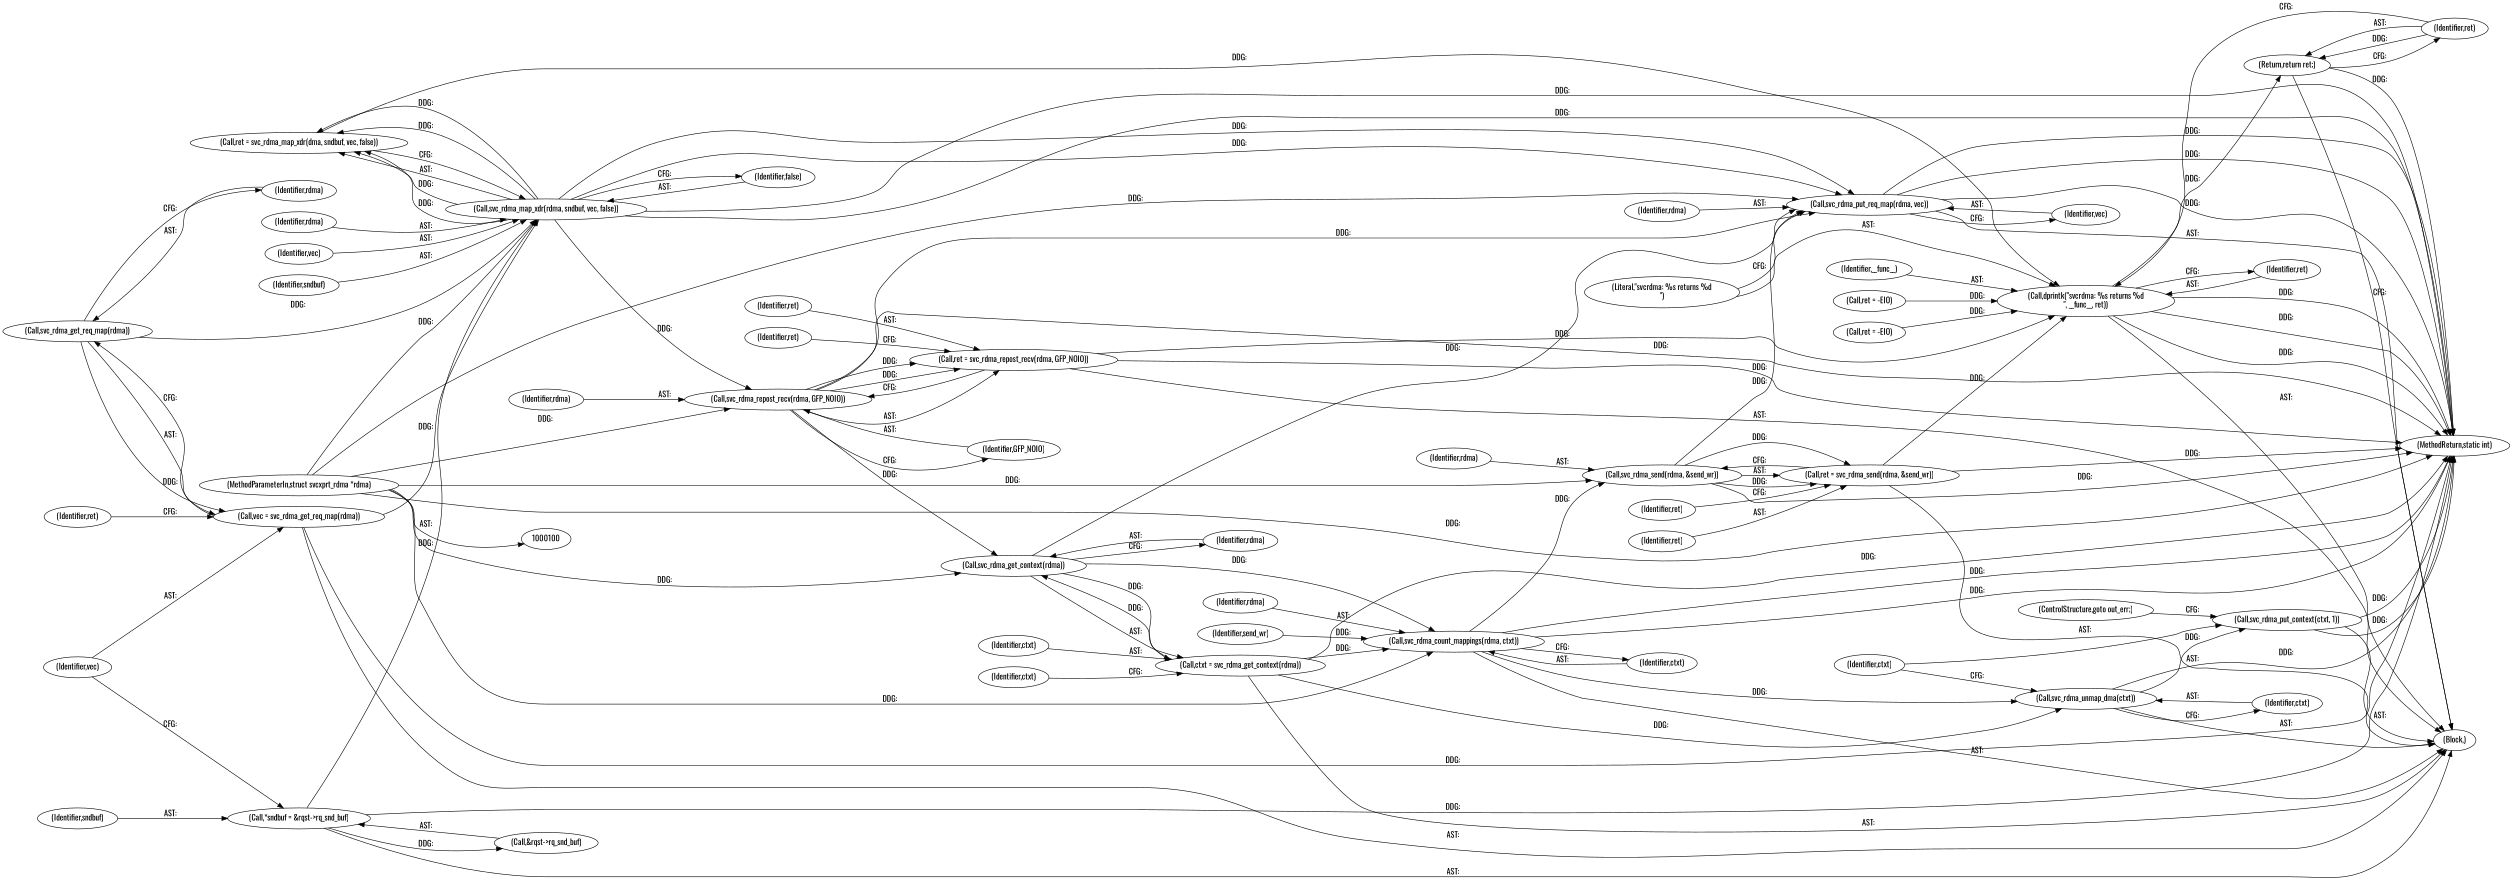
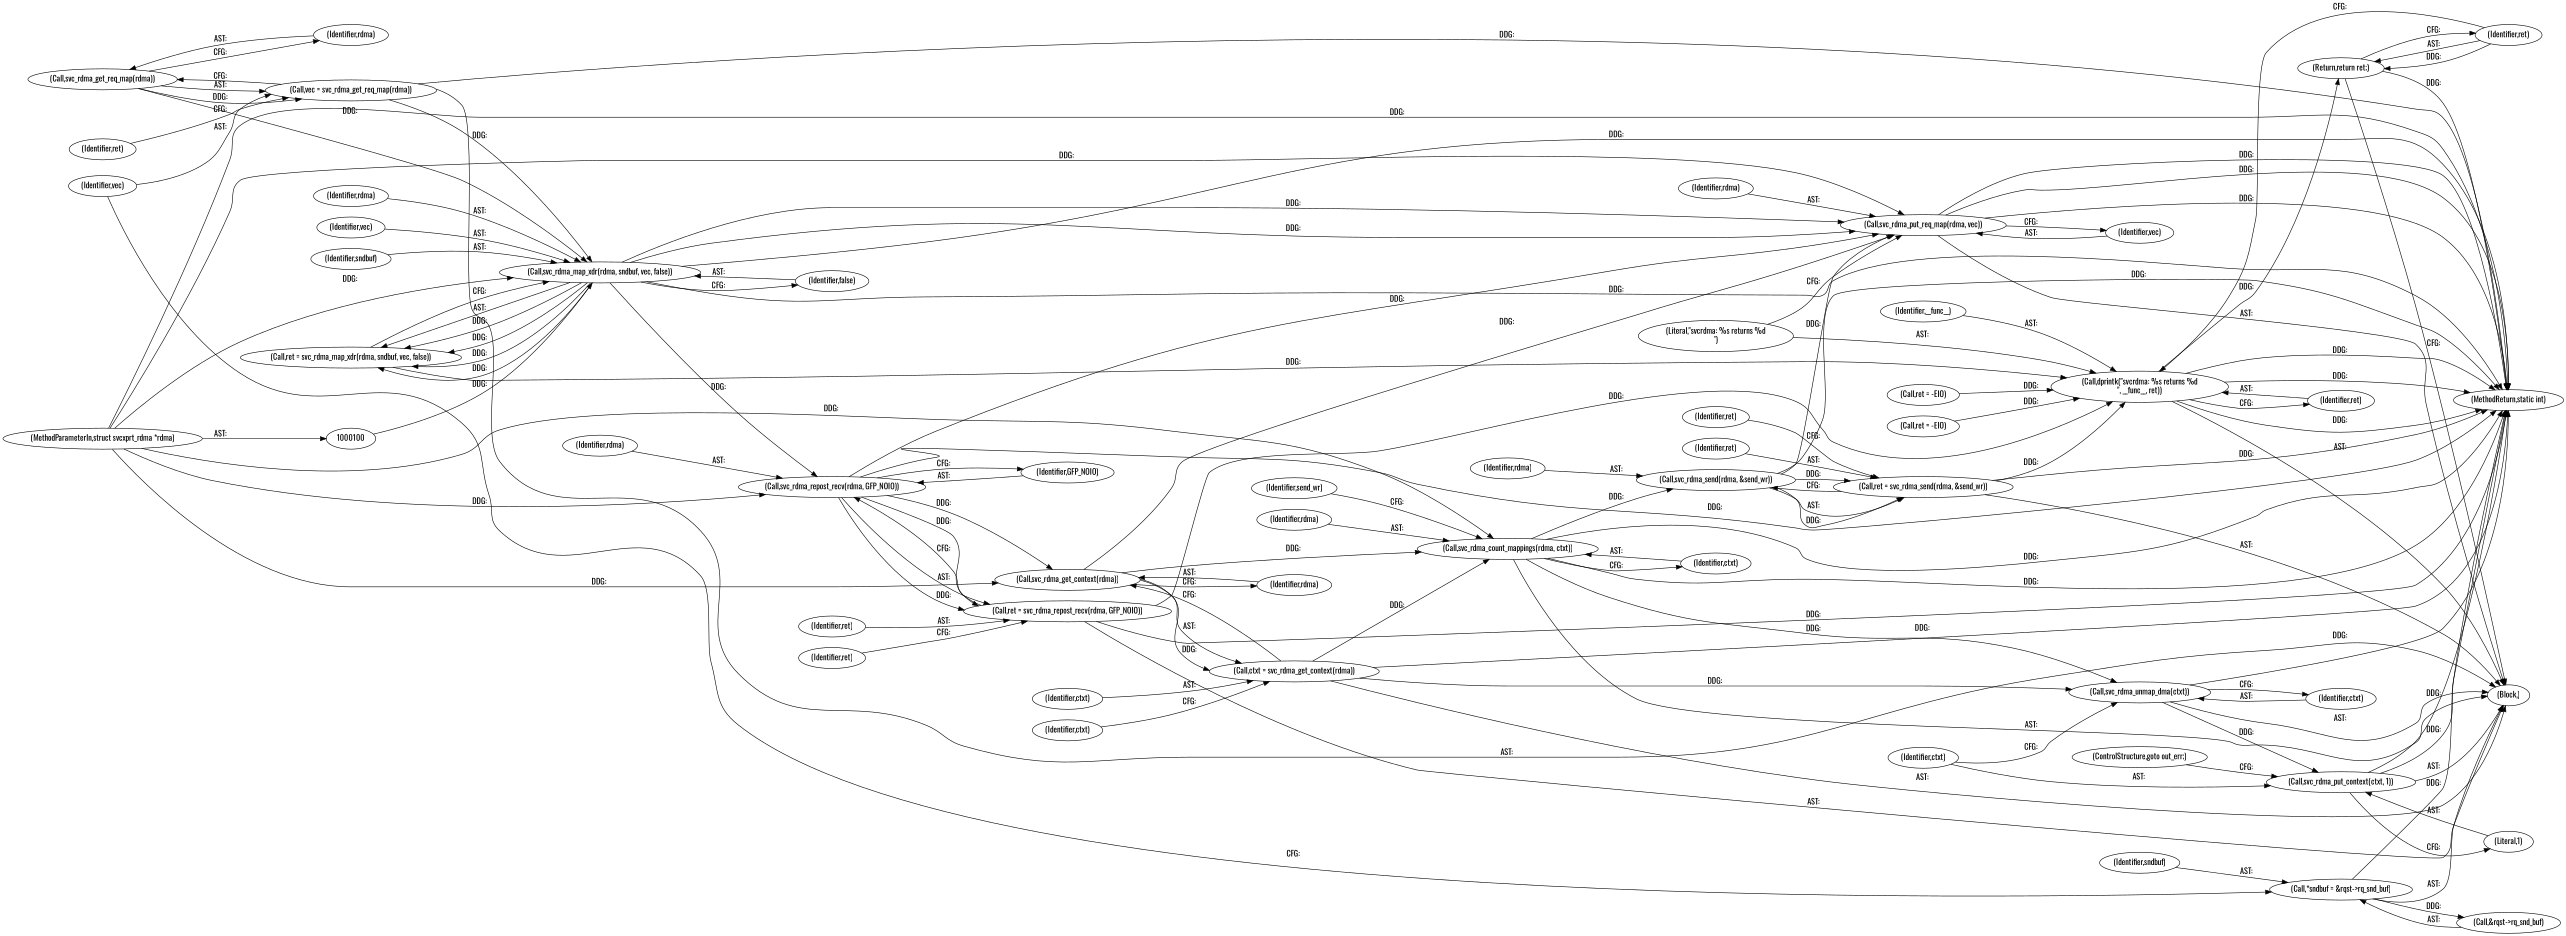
  digraph {
    fontname=Oswald
    rankdir=LR
    node [fontname=Oswald]
    edge [fontname=Oswald]
    n1 [label="(Call,svc_rdma_repost_recv(rdma, GFP_NOIO))"]
    n2 [label="(Call,ret = svc_rdma_repost_recv(rdma, GFP_NOIO))"]
    n3 [label="(Call,svc_rdma_get_context(rdma))"]
    n4 [label="(Call,svc_rdma_put_req_map(rdma, vec))"]
    n5 [label="(Identifier,GFP_NOIO)"]
    n6 [label="(MethodReturn,static int)"]
    n7 [label="(Block,)"]
    n8 [label="(Call,dprintk(\"svcrdma: %s returns %d\n\", __func__, ret))"]
    n9 [label="(Call,svc_rdma_count_mappings(rdma, ctxt))"]
    n10 [label="(Call,ctxt = svc_rdma_get_context(rdma))"]
    n11 [label="(Identifier,rdma)"]
    n12 [label="(Identifier,vec)"]
    n13 [label="(Call,svc_rdma_map_xdr(rdma, sndbuf, vec, false))"]
-   n14 [label="(Call,ret = svc_rdma_map_xdr(dma, sndbuf, vec, false))"]
+   n14 [label="(Call,ret = svc_rdma_map_xdr(rdma, sndbuf, vec, false))"]
    n15 [label="(Identifier,false)"]
    n16 [label="(Call,svc_rdma_get_req_map(rdma))"]
    n17 [label="(Call,vec = svc_rdma_get_req_map(rdma))"]
    n18 [label="(Identifier,rdma)"]
    n19 [label="(MethodParameterIn,struct svcxprt_rdma *rdma)"]
    n20 [label="(Call,svc_rdma_send(rdma, &send_wr))"]
    1000100
    n22 [label="(Call,svc_rdma_unmap_dma(ctxt))"]
    n23 [label="(Identifier,ctxt)"]
    n24 [label="(Call,ret = svc_rdma_send(rdma, &send_wr))"]
    n25 [label="(Call,*sndbuf = &rqst->rq_snd_buf)"]
    n26 [label="(Call,&rqst->rq_snd_buf)"]
    n27 [label="(Return,return ret;)"]
    n28 [label="(Identifier,ret)"]
    n29 [label="(Identifier,ret)"]
    n30 [label="(Call,svc_rdma_put_context(ctxt, 1))"]
    n31 [label="(Identifier,ctxt)"]
+   n32 [label="(Literal,1)"]
    n33 [label="(Identifier,rdma)"]
    n34 [label="(Call,ret = -EIO)"]
    n35 [label="(Identifier,rdma)"]
    n36 [label="(Literal,\"svcrdma: %s returns %d\n\")"]
    n37 [label="(Identifier,ret)"]
    n38 [label="(Identifier,rdma)"]
    n39 [label="(Call,ret = -EIO)"]
    n40 [label="(Identifier,ctxt)"]
    n41 [label="(Identifier,__func__)"]
    n42 [label="(ControlStructure,goto out_err;)"]
    n43 [label="(Identifier,ret)"]
    n44 [label="(Identifier,ret)"]
    n45 [label="(Identifier,ctxt)"]
    n46 [label="(Identifier,rdma)"]
    n47 [label="(Identifier,vec)"]
    n48 [label="(Identifier,sndbuf)"]
    n49 [label="(Identifier,ret)"]
    n50 [label="(Identifier,vec)"]
    n51 [label="(Identifier,rdma)"]
    n52 [label="(Identifier,ret)"]
    n53 [label="(Identifier,send_wr)"]
    n54 [label="(Identifier,ctxt)"]
    n55 [label="(Identifier,sndbuf)"]
    n1 -> n2 [label="AST: "]
    n1 -> n2 [label="DDG: "]
    n1 -> n2 [label="DDG: "]
    n1 -> n3 [label="DDG: "]
    n1 -> n4 [label="DDG: "]
    n1 -> n5 [label="CFG: "]
    n1 -> n6 [label="DDG: "]
    n2 -> n1 [label="CFG: "]
    n2 -> n6 [label="DDG: "]
    n2 -> n7 [label="AST: "]
    n2 -> n8 [label="DDG: "]
    n3 -> n4 [label="DDG: "]
    n3 -> n9 [label="DDG: "]
    n3 -> n10 [label="AST: "]
    n3 -> n10 [label="DDG: "]
    n3 -> n11 [label="CFG: "]
    n4 -> n6 [label="DDG: "]
    n4 -> n6 [label="DDG: "]
    n4 -> n6 [label="DDG: "]
    n4 -> n7 [label="AST: "]
    n4 -> n12 [label="CFG: "]
    n5 -> n1 [label="AST: "]
    n8 -> n6 [label="DDG: "]
    n8 -> n6 [label="DDG: "]
    n8 -> n6 [label="DDG: "]
    n8 -> n7 [label="AST: "]
    n8 -> n27 [label="DDG: "]
    n8 -> n28 [label="CFG: "]
    n9 -> n6 [label="DDG: "]
    n9 -> n6 [label="DDG: "]
    n9 -> n7 [label="AST: "]
    n9 -> n20 [label="DDG: "]
    n9 -> n22 [label="DDG: "]
    n9 -> n23 [label="CFG: "]
-   n10 -> n3 [label="DDG: "]
+   n10 -> n3 [label="CFG: "]
    n10 -> n6 [label="DDG: "]
    n10 -> n7 [label="AST: "]
    n10 -> n9 [label="DDG: "]
    n10 -> n22 [label="DDG: "]
    n11 -> n3 [label="AST: "]
    n12 -> n4 [label="AST: "]
    n13 -> n1 [label="DDG: "]
    n13 -> n4 [label="DDG: "]
    n13 -> n4 [label="DDG: "]
    n13 -> n6 [label="DDG: "]
    n13 -> n6 [label="DDG: "]
    n13 -> n14 [label="AST: "]
    n13 -> n14 [label="DDG: "]
    n13 -> n14 [label="DDG: "]
    n13 -> n14 [label="DDG: "]
    n13 -> n14 [label="DDG: "]
    n13 -> n15 [label="CFG: "]
    n14 -> n8 [label="DDG: "]
    n14 -> n13 [label="CFG: "]
    n15 -> n13 [label="AST: "]
    n16 -> n13 [label="DDG: "]
    n16 -> n17 [label="AST: "]
    n16 -> n17 [label="DDG: "]
    n16 -> n18 [label="CFG: "]
    n17 -> n6 [label="DDG: "]
    n17 -> n7 [label="AST: "]
    n17 -> n13 [label="DDG: "]
    n17 -> n16 [label="CFG: "]
    n18 -> n16 [label="AST: "]
    n19 -> n1 [label="DDG: "]
    n19 -> n3 [label="DDG: "]
    n19 -> n4 [label="DDG: "]
    n19 -> n6 [label="DDG: "]
    n19 -> n9 [label="DDG: "]
    n19 -> n13 [label="DDG: "]
-   n19 -> n20 [label="DDG: "]
    n19 -> 1000100 [label="AST: "]
    n20 -> n4 [label="DDG: "]
    n20 -> n6 [label="DDG: "]
    n20 -> n24 [label="AST: "]
    n20 -> n24 [label="DDG: "]
    n20 -> n24 [label="DDG: "]
    n22 -> n6 [label="DDG: "]
    n22 -> n7 [label="AST: "]
    n22 -> n30 [label="DDG: "]
    n22 -> n31 [label="CFG: "]
    n23 -> n9 [label="AST: "]
    n24 -> n6 [label="DDG: "]
    n24 -> n7 [label="AST: "]
    n24 -> n8 [label="DDG: "]
    n24 -> n20 [label="CFG: "]
    n25 -> n6 [label="DDG: "]
    n25 -> n7 [label="AST: "]
-   n25 -> n13 [label="DDG: "]
+   1000100 -> n13 [label="DDG: "]
    n25 -> n26 [label="DDG: "]
    n26 -> n25 [label="AST: "]
    n27 -> n6 [label="DDG: "]
    n27 -> n7 [label="CFG: "]
    n27 -> n29 [label="CFG: "]
    n28 -> n8 [label="AST: "]
    n29 -> n8 [label="CFG: "]
    n29 -> n27 [label="AST: "]
    n29 -> n27 [label="DDG: "]
    n30 -> n6 [label="DDG: "]
    n30 -> n6 [label="DDG: "]
    n30 -> n7 [label="AST: "]
+   n30 -> n32 [label="CFG: "]
    n31 -> n22 [label="AST: "]
+   n32 -> n30 [label="AST: "]
    n33 -> n20 [label="AST: "]
    n34 -> n8 [label="DDG: "]
    n35 -> n13 [label="AST: "]
    n36 -> n4 [label="CFG: "]
    n36 -> n8 [label="AST: "]
    n37 -> n2 [label="AST: "]
    n38 -> n4 [label="AST: "]
    n39 -> n8 [label="DDG: "]
    n40 -> n22 [label="CFG: "]
    n40 -> n30 [label="AST: "]
    n41 -> n8 [label="AST: "]
    n42 -> n30 [label="CFG: "]
    n43 -> n17 [label="CFG: "]
    n44 -> n2 [label="CFG: "]
    n45 -> n10 [label="AST: "]
    n46 -> n9 [label="AST: "]
    n47 -> n13 [label="AST: "]
    n48 -> n25 [label="AST: "]
    n49 -> n24 [label="CFG: "]
    n50 -> n17 [label="AST: "]
    n50 -> n25 [label="CFG: "]
    n51 -> n1 [label="AST: "]
    n52 -> n24 [label="AST: "]
-   n53 -> n9 [label="DDG: "]
+   n53 -> n9 [label="CFG: "]
    n54 -> n10 [label="CFG: "]
    n55 -> n13 [label="AST: "]
  }
